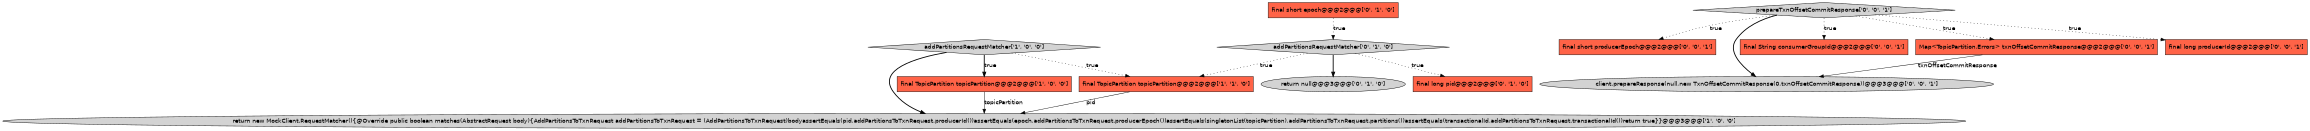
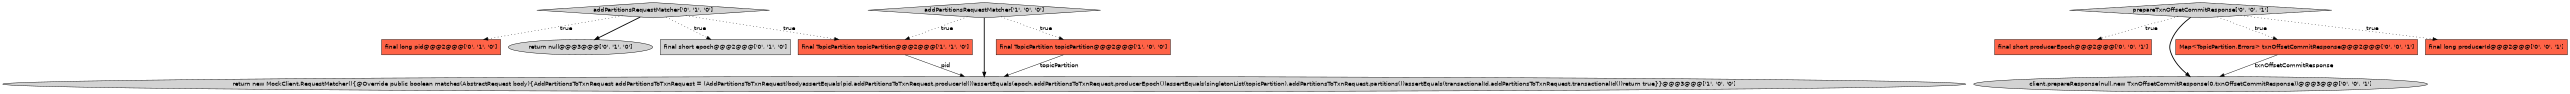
  digraph {
    fontname="DejaVu Sans"
    node [fillcolor=tomato fontname="DejaVu Sans" shape=box style=filled]
    edge [fontname="DejaVu Sans" style=dotted]
    n1 [fillcolor=lightgray label="return null@@@3@@@['0', '1', '0']" shape=ellipse]
    n2 [fillcolor=lightgray label="return new MockClient.RequestMatcher(){@Override public boolean matches(AbstractRequest body){AddPartitionsToTxnRequest addPartitionsToTxnRequest = (AddPartitionsToTxnRequest)bodyassertEquals(pid,addPartitionsToTxnRequest.producerId())assertEquals(epoch,addPartitionsToTxnRequest.producerEpoch())assertEquals(singletonList(topicPartition),addPartitionsToTxnRequest.partitions())assertEquals(transactionalId,addPartitionsToTxnRequest.transactionalId())return true}}@@@3@@@['1', '0', '0']" shape=ellipse]
    n3 [label="final TopicPartition topicPartition@@@2@@@['1', '1', '0']"]
-   n4 [label="final short epoch@@@2@@@['0', '1', '0']"]
+   n4 [fillcolor=lightgray label="final short epoch@@@2@@@['0', '1', '0']"]
    n5 [label="final short producerEpoch@@@2@@@['0', '0', '1']"]
    n6 [label="final long pid@@@2@@@['0', '1', '0']"]
    n7 [fillcolor=lightgray label="client.prepareResponse(null,new TxnOffsetCommitResponse(0,txnOffsetCommitResponse))@@@3@@@['0', '0', '1']" shape=ellipse]
    n8 [fillcolor=lightgray label="addPartitionsRequestMatcher['1', '0', '0']" shape=diamond]
    n9 [label="final TopicPartition topicPartition@@@2@@@['1', '0', '0']"]
-   n10 [label="final String consumerGroupId@@@2@@@['0', '0', '1']"]
    n11 [label="Map<TopicPartition,Errors> txnOffsetCommitResponse@@@2@@@['0', '0', '1']"]
    n12 [fillcolor=lightgray label="prepareTxnOffsetCommitResponse['0', '0', '1']" shape=diamond]
    n13 [label="final long producerId@@@2@@@['0', '0', '1']"]
    n14 [fillcolor=lightgray label="addPartitionsRequestMatcher['0', '1', '0']" shape=diamond]
    n3 -> n2 [label=pid style=solid]
    n8 -> n2 [style=bold]
    n8 -> n3 [label=true]
-   n8 -> n9 [label=true style=bold]
+   n8 -> n9 [label=true]
    n9 -> n2 [label=topicPartition style=solid]
    n11 -> n7 [label=txnOffsetCommitResponse style=solid]
    n12 -> n5 [label=true]
    n12 -> n7 [style=bold]
-   n12 -> n10 [label=true]
    n12 -> n11 [label=true]
    n12 -> n13 [label=true]
    n14 -> n1 [style=bold]
    n14 -> n3 [label=true]
-   n4 -> n14 [label=true]
+   n14 -> n4 [label=true]
    n14 -> n6 [label=true]
  }
